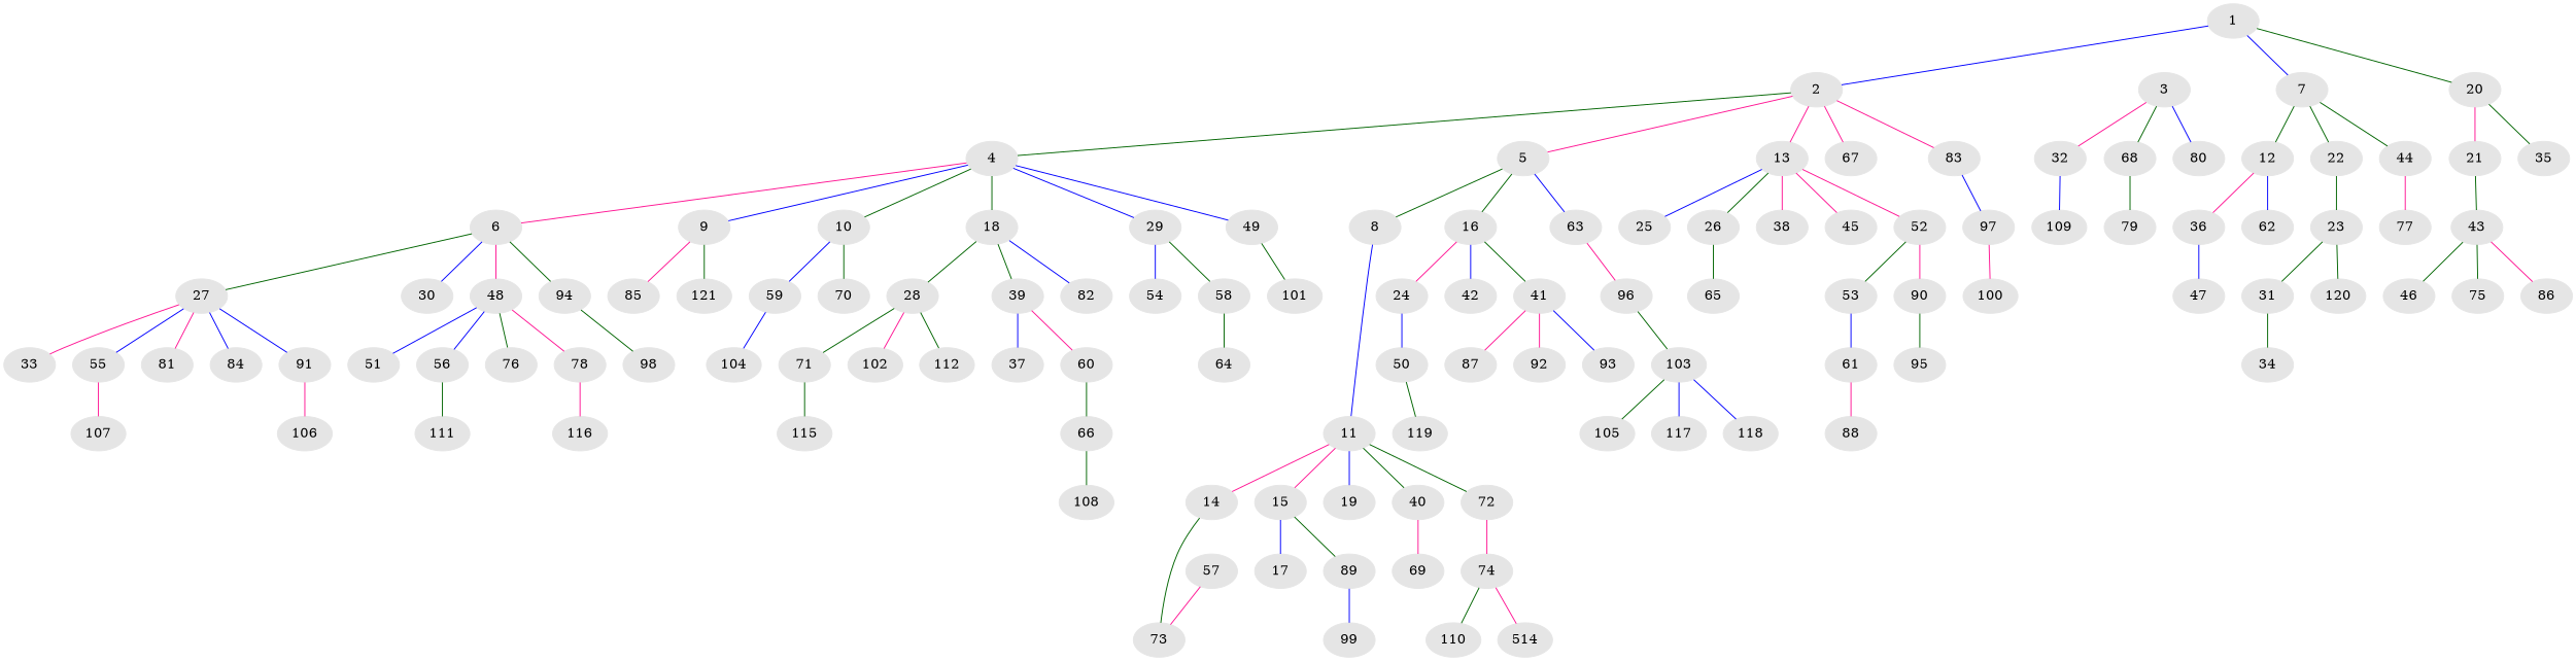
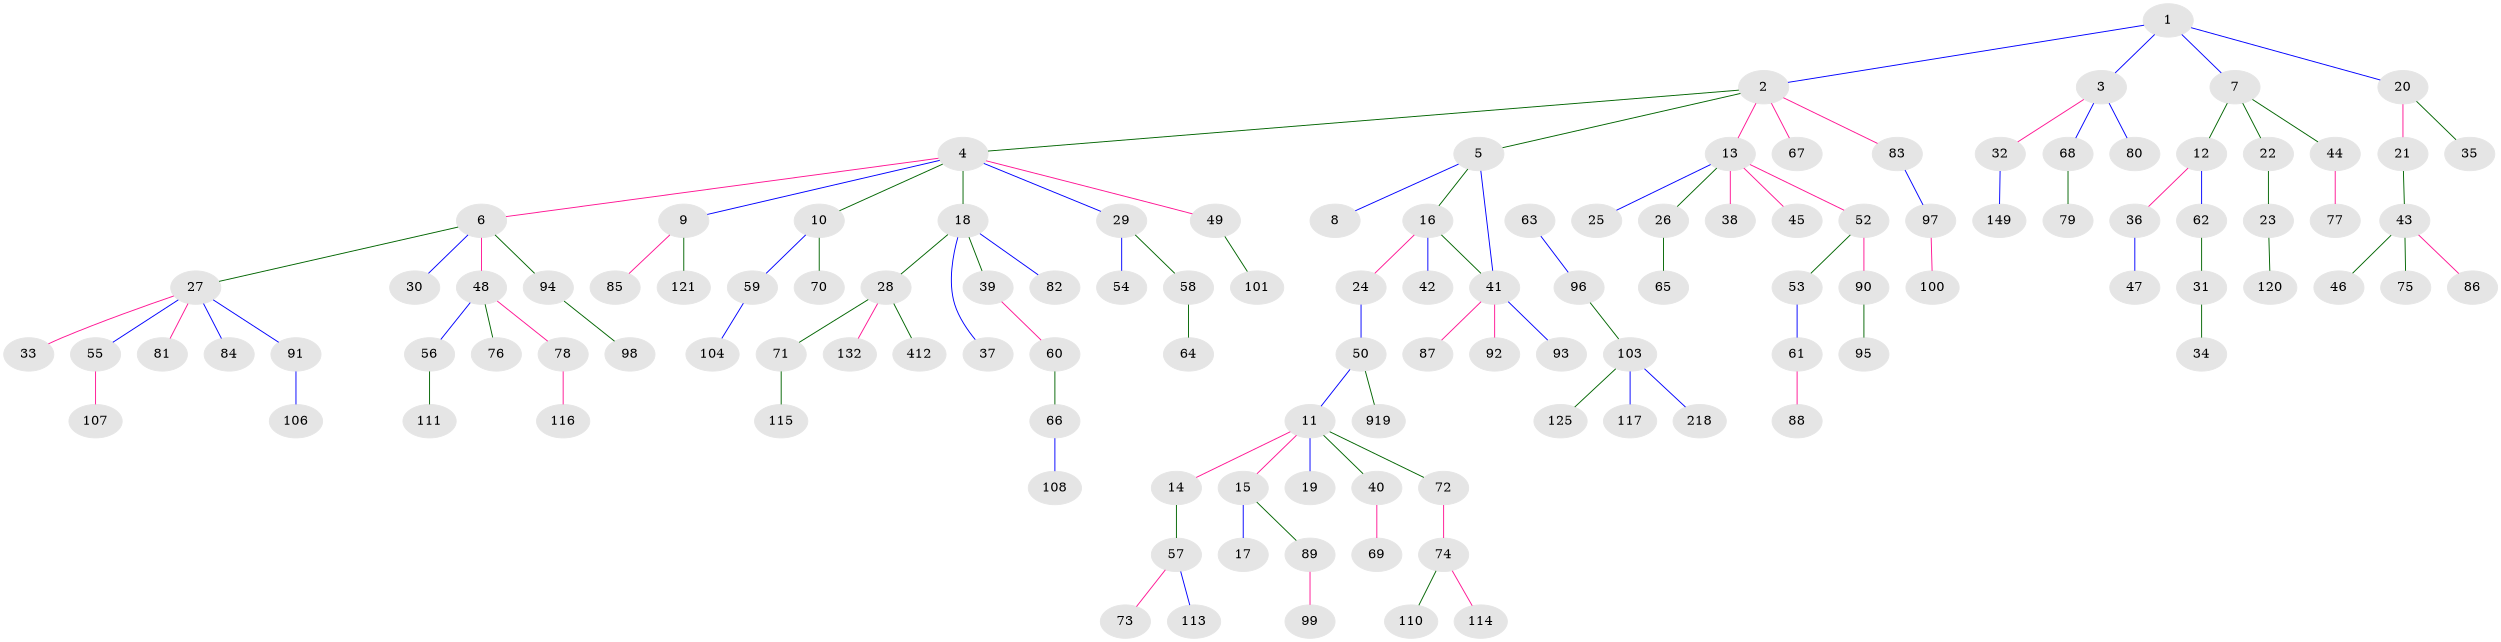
  graph {
    node [color=gray90 style=filled]
    edge [color=darkgreen]
    1
    2
    3
    7
    20
    4
    5
    13
    67
    83
    32
    68
    80
    12
    22
    44
    21
    35
    6
    9
    10
    18
    29
    49
    8
    16
    63
    25
    26
    38
    45
    52
    97
-   109
+   109 [label=149]
    79
    27
    30
    48
    94
    85
    121
    59
    70
    28
    37
    39
    82
    54
    58
    101
    11
    24
    41
    42
    96
    33
    55
    81
    84
    91
-   51
    56
    76
    78
    98
    36
    62
    23
    77
    14
    15
    19
    40
    72
    104
    57
    17
    89
    69
    74
    47
    65
    53
    90
    73
+   113
    99
    50
    87
    92
    93
    71
-   102
-   112
+   102 [label=132]
+   112 [label=412]
    60
    43
    46
    75
    86
    31
    120
    34
-   119
+   119 [label=919]
    107
    106
    115
    64
    66
    111
    116
    61
    95
    88
    108
    103
    110
-   114 [label=514]
+   114
    100
-   105
+   105 [label=125]
    117
-   118
+   118 [label=218]
    1 -- 2 [color=blue]
+   1 -- 3 [color=blue]
    1 -- 7 [color=blue]
-   1 -- 20
+   1 -- 20 [color=blue]
    2 -- 4
-   2 -- 5 [color=deeppink]
+   2 -- 5
    2 -- 13 [color=deeppink]
    2 -- 67 [color=deeppink]
    2 -- 83 [color=deeppink]
    3 -- 32 [color=deeppink]
-   3 -- 68
+   3 -- 68 [color=blue]
    3 -- 80 [color=blue]
    7 -- 12
    7 -- 22
    7 -- 44
    20 -- 21 [color=deeppink]
    20 -- 35
    4 -- 6 [color=deeppink]
    4 -- 9 [color=blue]
    4 -- 10
    4 -- 18
    4 -- 29 [color=blue]
-   4 -- 49 [color=blue]
-   5 -- 8
+   4 -- 49 [color=deeppink]
+   5 -- 8 [color=blue]
    5 -- 16
-   5 -- 63 [color=blue]
+   5 -- 41 [color=blue]
    13 -- 25 [color=blue]
    13 -- 26
    13 -- 38 [color=deeppink]
    13 -- 45 [color=deeppink]
    13 -- 52 [color=deeppink]
    83 -- 97 [color=blue]
    32 -- 109 [color=blue]
    68 -- 79
    12 -- 36 [color=deeppink]
    12 -- 62 [color=blue]
    22 -- 23
    44 -- 77 [color=deeppink]
    21 -- 43
    6 -- 27
    6 -- 30 [color=blue]
    6 -- 48 [color=deeppink]
    6 -- 94
    9 -- 85 [color=deeppink]
    9 -- 121
    10 -- 59 [color=blue]
    10 -- 70
    18 -- 28
-   39 -- 37 [color=blue]
+   18 -- 37 [color=blue]
    18 -- 39
    18 -- 82 [color=blue]
    29 -- 54 [color=blue]
    29 -- 58
    49 -- 101
-   8 -- 11 [color=blue]
+   50 -- 11 [color=blue]
    16 -- 24 [color=deeppink]
    16 -- 41
    16 -- 42 [color=blue]
-   63 -- 96 [color=deeppink]
+   63 -- 96 [color=blue]
    26 -- 65
    52 -- 53
    52 -- 90 [color=deeppink]
    97 -- 100 [color=deeppink]
    27 -- 33 [color=deeppink]
    27 -- 55 [color=blue]
    27 -- 81 [color=deeppink]
    27 -- 84 [color=blue]
    27 -- 91 [color=blue]
-   48 -- 51 [color=blue]
    48 -- 56 [color=blue]
    48 -- 76
    48 -- 78 [color=deeppink]
    94 -- 98
    59 -- 104 [color=blue]
    28 -- 71
    28 -- 102 [color=deeppink]
    28 -- 112
    39 -- 60 [color=deeppink]
    58 -- 64
    11 -- 14 [color=deeppink]
    11 -- 15 [color=deeppink]
    11 -- 19 [color=blue]
    11 -- 40
    11 -- 72
    24 -- 50 [color=blue]
    41 -- 87 [color=deeppink]
    41 -- 92 [color=deeppink]
    41 -- 93 [color=blue]
    96 -- 103
    55 -- 107 [color=deeppink]
-   91 -- 106 [color=deeppink]
+   91 -- 106 [color=blue]
    56 -- 111
    78 -- 116 [color=deeppink]
    36 -- 47 [color=blue]
-   23 -- 31
+   62 -- 31
    23 -- 120
-   14 -- 73
+   14 -- 57
    15 -- 17 [color=blue]
    15 -- 89
    40 -- 69 [color=deeppink]
    72 -- 74 [color=deeppink]
    57 -- 73 [color=deeppink]
-   89 -- 99 [color=blue]
+   57 -- 113 [color=blue]
+   89 -- 99 [color=deeppink]
    74 -- 110
    74 -- 114 [color=deeppink]
    53 -- 61 [color=blue]
    90 -- 95
    50 -- 119
    71 -- 115
    60 -- 66
    43 -- 46
    43 -- 75
    43 -- 86 [color=deeppink]
    31 -- 34
-   66 -- 108
+   66 -- 108 [color=blue]
    61 -- 88 [color=deeppink]
    103 -- 105
    103 -- 117 [color=blue]
    103 -- 118 [color=blue]
  }
